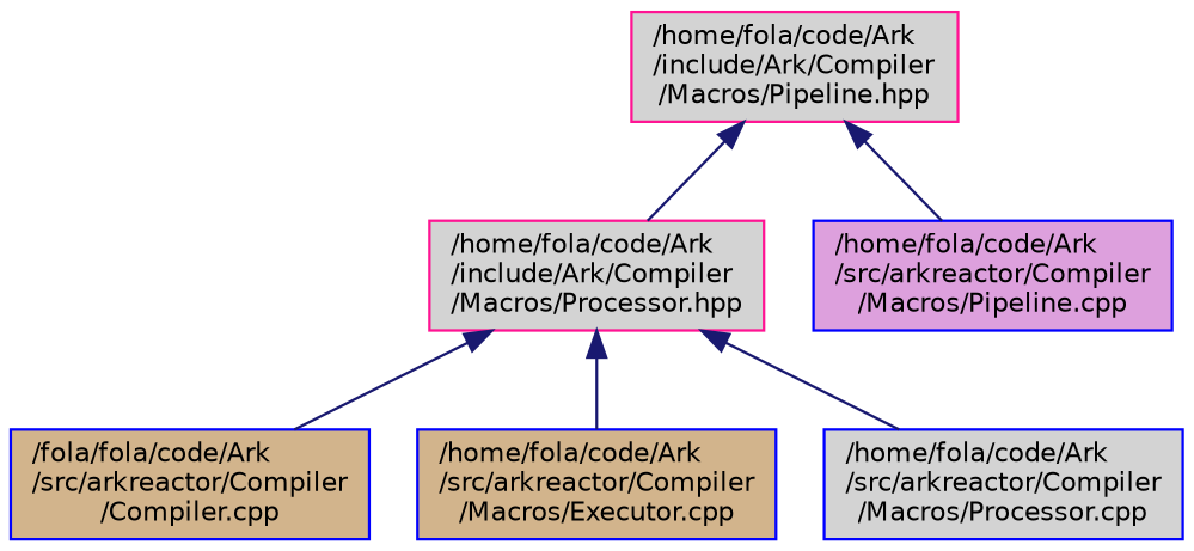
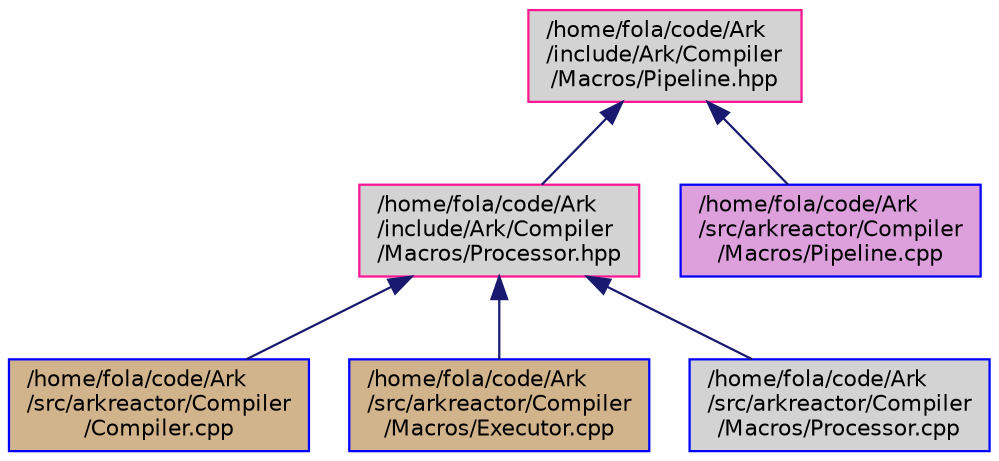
  digraph {
    node [color=blue fillcolor=lightgrey fontname=Helvetica fontsize=10 shape=record style=filled]
    edge [color=midnightblue dir=back fontname=Helvetica fontsize=10 labelfontname=Helvetica labelfontsize=10 style=solid]
    n1 [color=deeppink fontcolor=black height=0.2 label="/home/fola/code/Ark\l/include/Ark/Compiler\l/Macros/Pipeline.hpp" width=0.4]
    n2 [color=deeppink height=0.2 label="/home/fola/code/Ark\l/include/Ark/Compiler\l/Macros/Processor.hpp" width=0.4]
    n3 [fillcolor=plum height=0.2 label="/home/fola/code/Ark\l/src/arkreactor/Compiler\l/Macros/Pipeline.cpp" width=0.4]
-   n4 [fillcolor=tan height=0.2 label="/fola/fola/code/Ark\l/src/arkreactor/Compiler\l/Compiler.cpp" width=0.4]
+   n4 [fillcolor=tan height=0.2 label="/home/fola/code/Ark\l/src/arkreactor/Compiler\l/Compiler.cpp" width=0.4]
    n5 [fillcolor=tan height=0.2 label="/home/fola/code/Ark\l/src/arkreactor/Compiler\l/Macros/Executor.cpp" width=0.4]
    n6 [height=0.2 label="/home/fola/code/Ark\l/src/arkreactor/Compiler\l/Macros/Processor.cpp" width=0.4]
    n1 -> n2
    n1 -> n3
    n2 -> n4
    n2 -> n5
    n2 -> n6
  }
